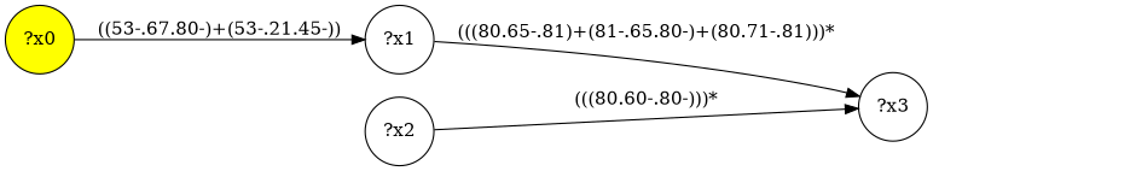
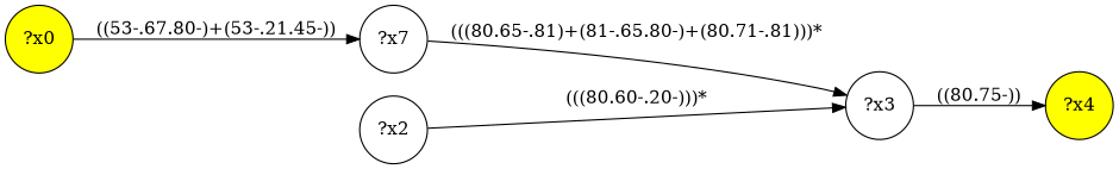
  digraph {
    fontname="DejaVu Serif"
    rankdir=LR
    node [fontname="DejaVu Serif" shape=circle]
    edge [fontname="DejaVu Serif"]
    n1 [fillcolor=yellow label="?x0" style="filled,"]
-   n2 [label="?x1"]
+   n2 [label="?x7"]
    n3 [label="?x3"]
+   n4 [fillcolor=yellow label="?x4" style="filled,"]
    n5 [label="?x2"]
    n1 -> n2 [label="((53-.67.80-)+(53-.21.45-))"]
    n2 -> n3 [label="(((80.65-.81)+(81-.65.80-)+(80.71-.81)))*"]
-   n5 -> n3 [label="(((80.60-.80-)))*"]
+   n3 -> n4 [label="((80.75-))"]
+   n5 -> n3 [label="(((80.60-.20-)))*"]
  }
